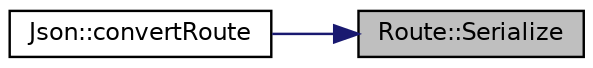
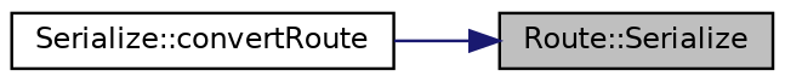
  digraph {
    rankdir=RL
    node [color=black fontname=Helvetica fontsize=10 shape=record style=filled]
    n1 [fillcolor=grey75 fontcolor=black height=0.2 label="Route::Serialize" width=0.4]
-   n2 [fillcolor=white height=0.2 label="Json::convertRoute" width=0.4]
+   n2 [fillcolor=white height=0.2 label="Serialize::convertRoute" width=0.4]
    n1 -> n2 [color=midnightblue dir=back fontname=Helvetica fontsize=10 labelfontname=Helvetica labelfontsize=10 style=solid]
  }
